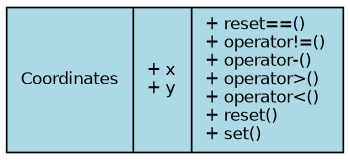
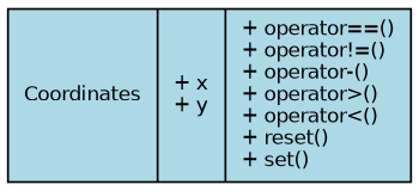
  digraph {
    rankdir=LR
-   n1 [color=black fillcolor=lightblue fontcolor=black fontname=Helvetica fontsize=10 height=0.2 label="{Coordinates\n|+ x\l+ y\l|+ reset==()\l+ operator!=()\l+ operator-()\l+ operator\>()\l+ operator\<()\l+ reset()\l+ set()\l}" shape=record style=filled width=0.4]
+   n1 [color=black fillcolor=lightblue fontcolor=black fontname=Helvetica fontsize=10 height=0.2 label="{Coordinates\n|+ x\l+ y\l|+ operator==()\l+ operator!=()\l+ operator-()\l+ operator\>()\l+ operator\<()\l+ reset()\l+ set()\l}" shape=record style=filled width=0.4]
  }
